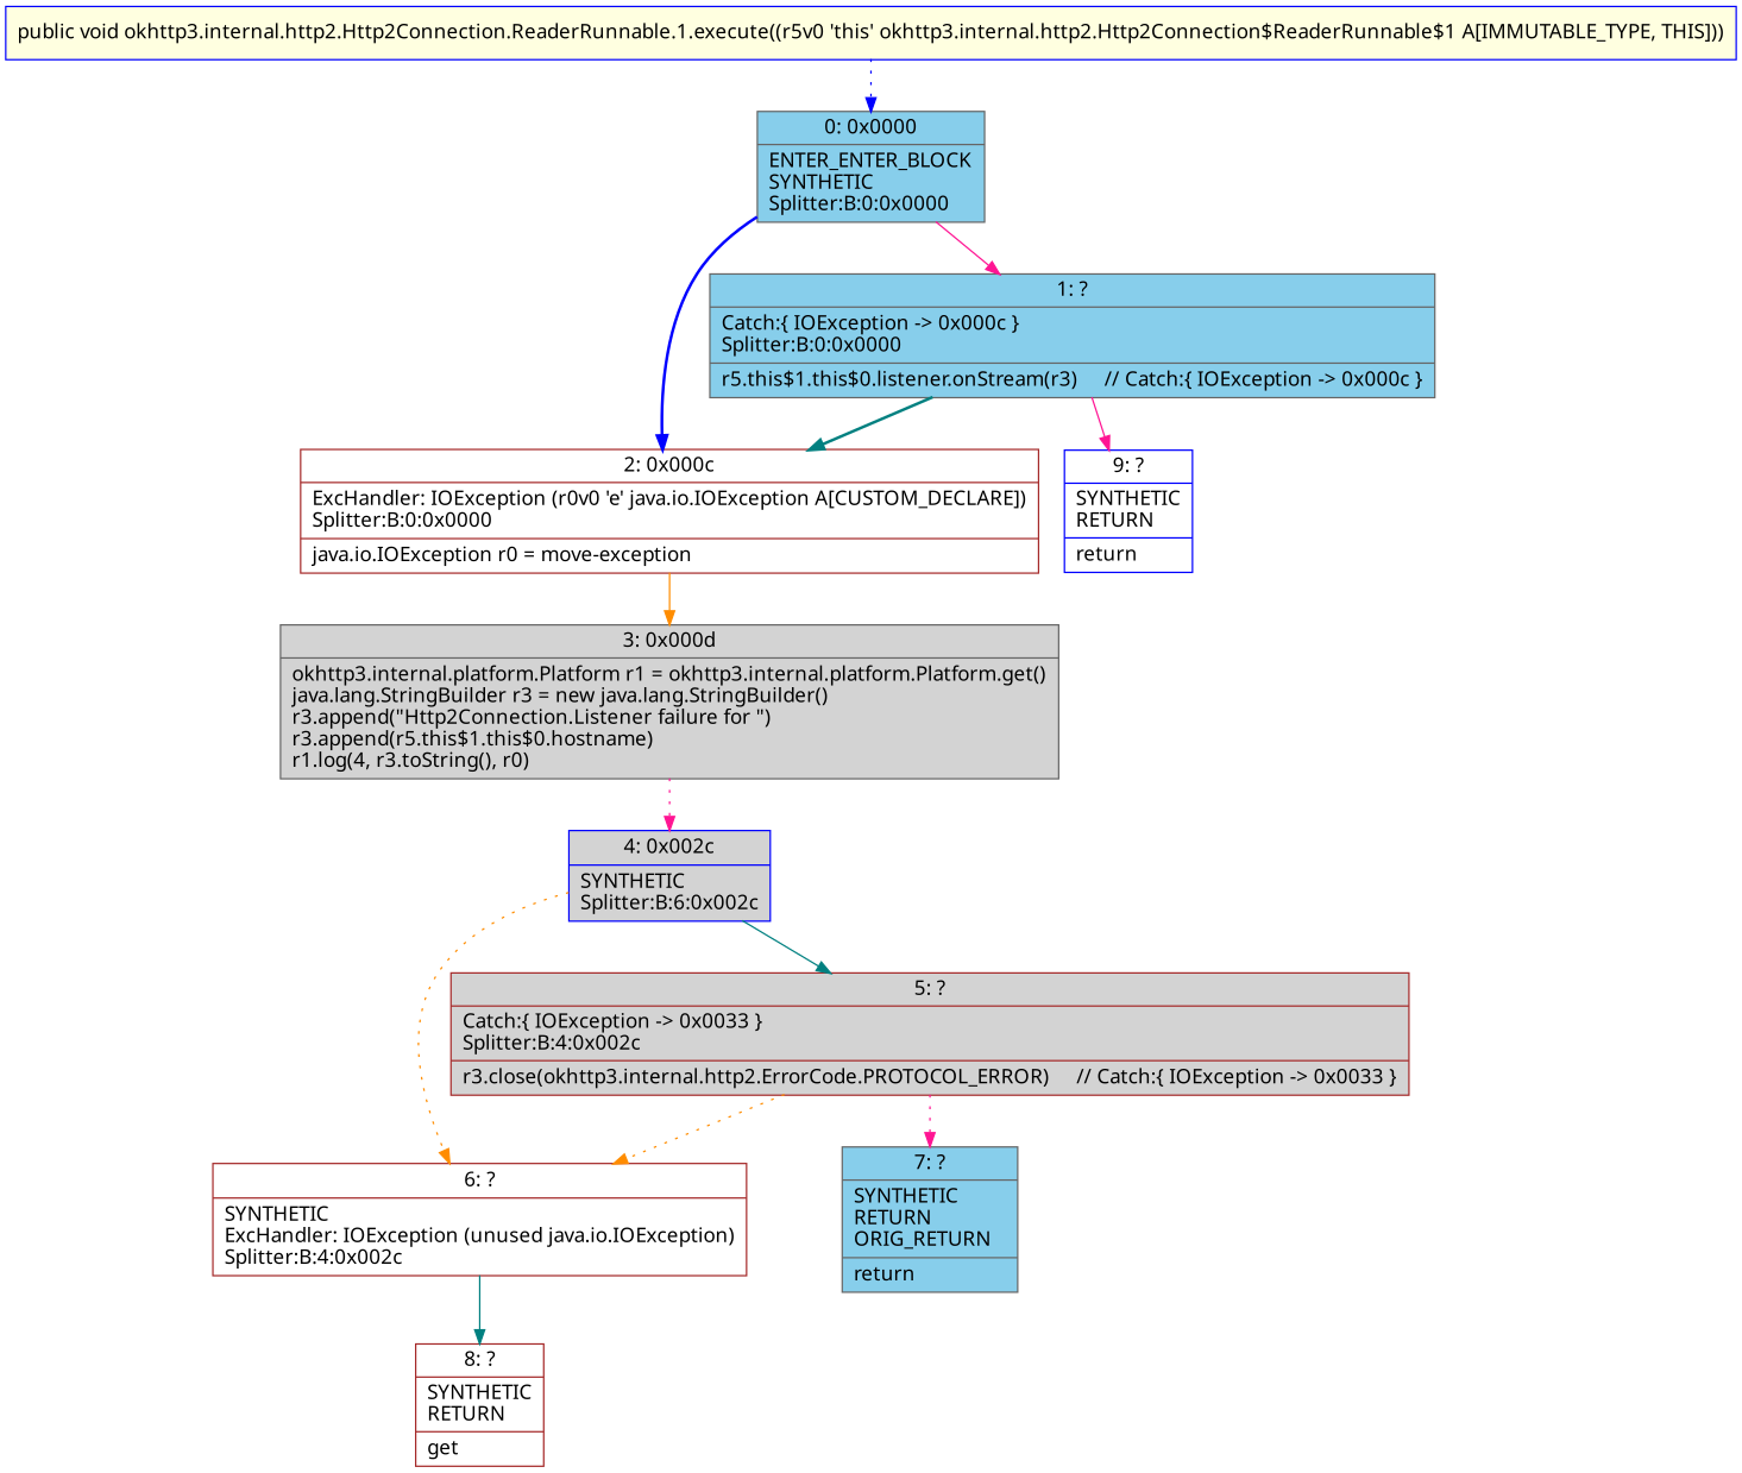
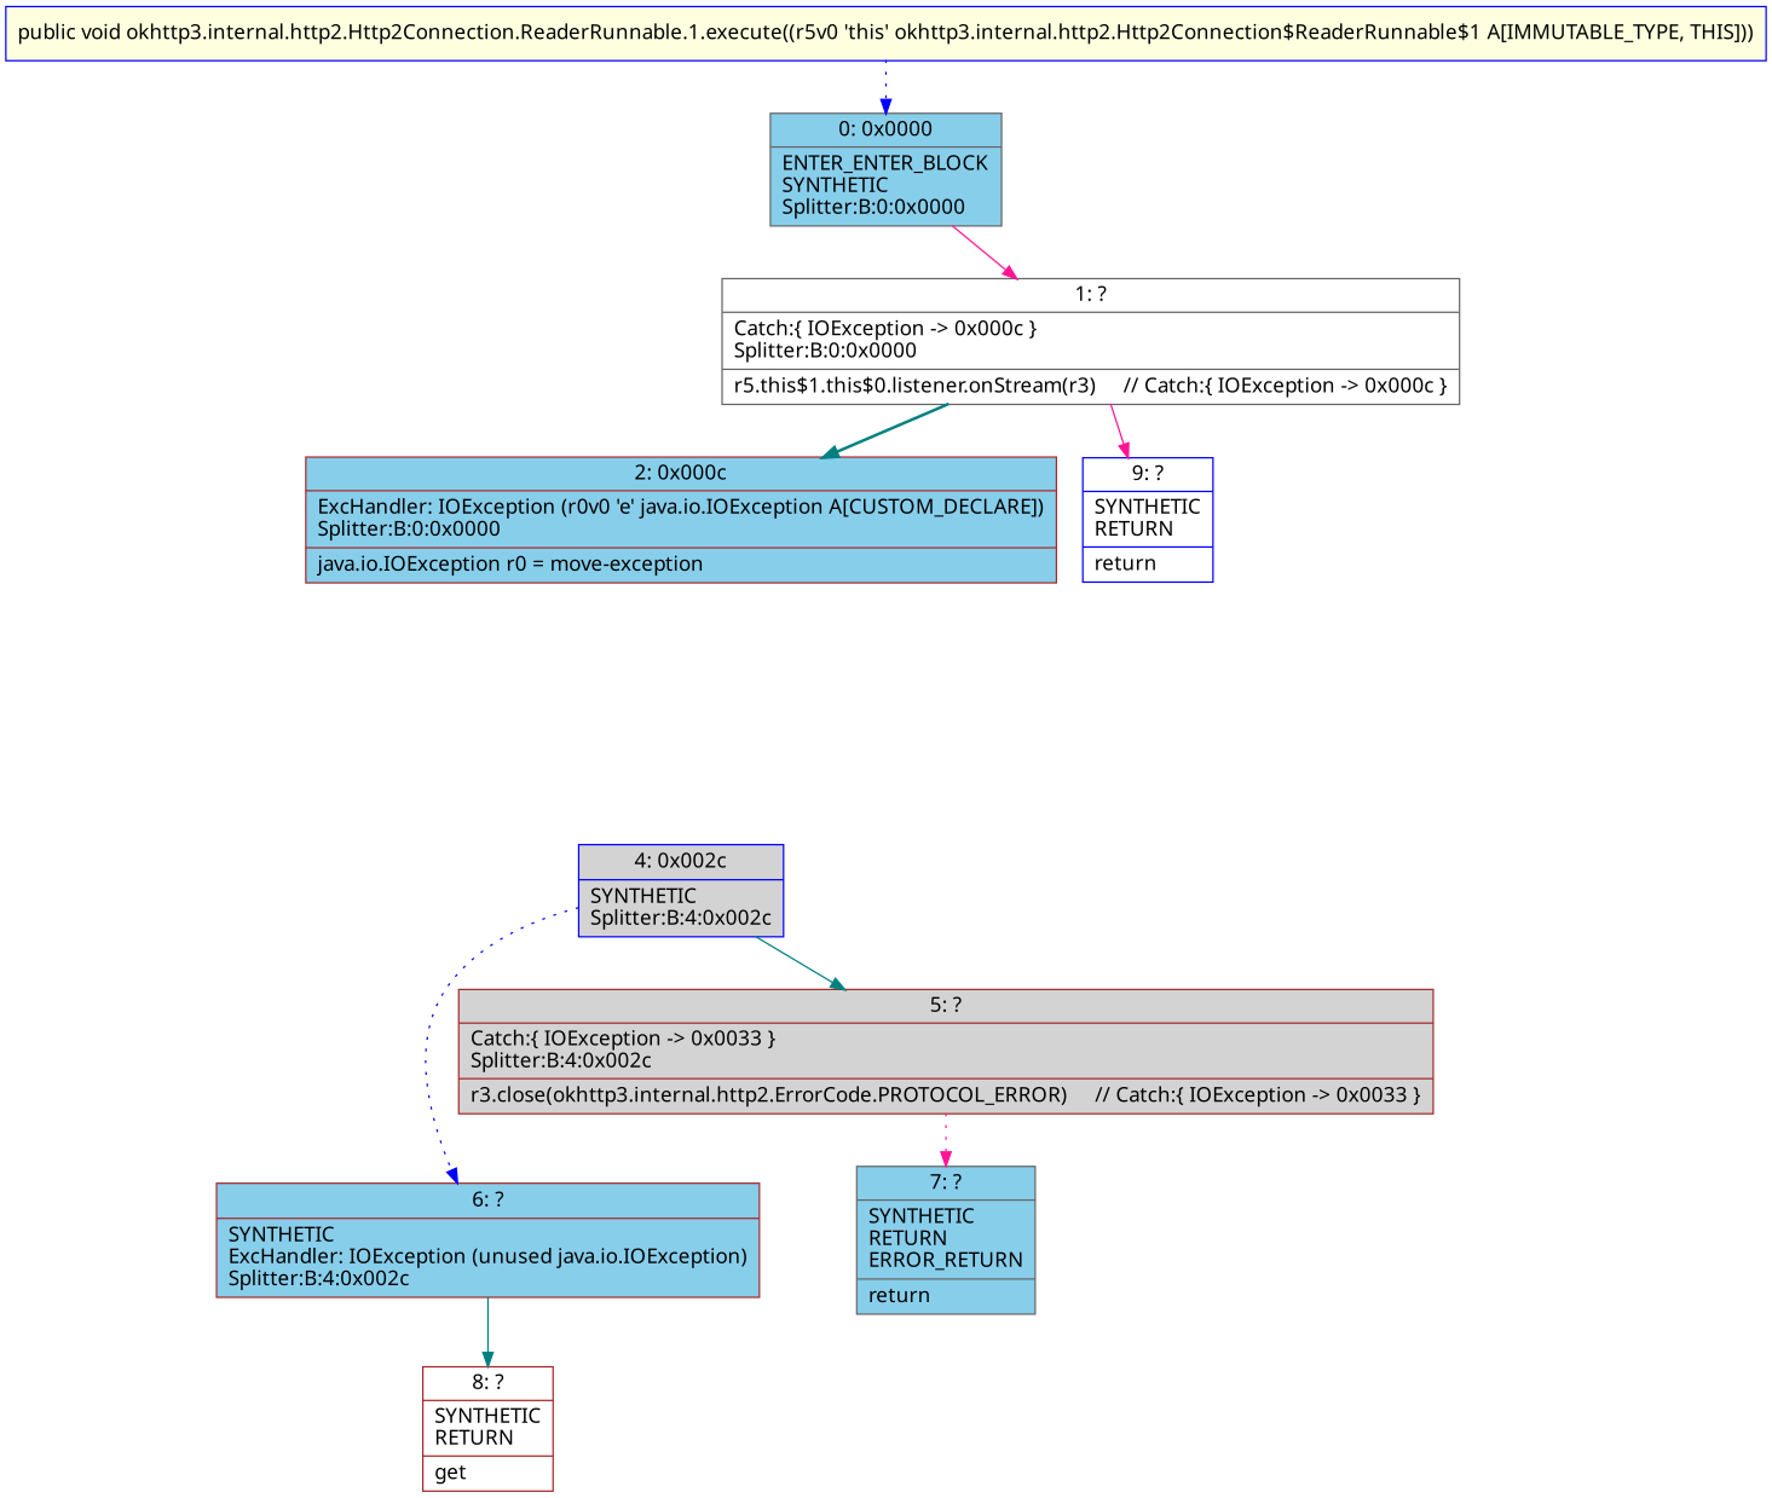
  digraph {
    fontname="Noto Sans"
    node [color=gray40 fillcolor=white fontname="Noto Sans" shape=record style=filled]
    edge [color=deeppink fontname="Noto Sans" style=solid]
    n1 [fillcolor=skyblue label="{0\:\ 0x0000|ENTER_ENTER_BLOCK\lSYNTHETIC\lSplitter:B:0:0x0000\l}"]
-   n2 [fillcolor=skyblue label="{1\:\ ?|Catch:\{ IOException \-\> 0x000c \}\lSplitter:B:0:0x0000\l|r5.this$1.this$0.listener.onStream(r3)     \/\/ Catch:\{ IOException \-\> 0x000c \}\l}"]
-   n3 [color=brown label="{2\:\ 0x000c|ExcHandler: IOException (r0v0 'e' java.io.IOException A[CUSTOM_DECLARE])\lSplitter:B:0:0x0000\l|java.io.IOException r0 = move\-exception\l}"]
+   n2 [label="{1\:\ ?|Catch:\{ IOException \-\> 0x000c \}\lSplitter:B:0:0x0000\l|r5.this$1.this$0.listener.onStream(r3)     \/\/ Catch:\{ IOException \-\> 0x000c \}\l}"]
+   n3 [color=brown fillcolor=skyblue label="{2\:\ 0x000c|ExcHandler: IOException (r0v0 'e' java.io.IOException A[CUSTOM_DECLARE])\lSplitter:B:0:0x0000\l|java.io.IOException r0 = move\-exception\l}"]
    n4 [color=blue label="{9\:\ ?|SYNTHETIC\lRETURN\l|return\l}"]
-   n5 [fillcolor=lightgrey label="{3\:\ 0x000d|okhttp3.internal.platform.Platform r1 = okhttp3.internal.platform.Platform.get()\ljava.lang.StringBuilder r3 = new java.lang.StringBuilder()\lr3.append(\"Http2Connection.Listener failure for \")\lr3.append(r5.this$1.this$0.hostname)\lr1.log(4, r3.toString(), r0)\l}"]
-   n6 [color=blue fillcolor=lightgrey label="{4\:\ 0x002c|SYNTHETIC\lSplitter:B:6:0x002c\l}"]
+   n6 [color=blue fillcolor=lightgrey label="{4\:\ 0x002c|SYNTHETIC\lSplitter:B:4:0x002c\l}"]
    n7 [color=brown fillcolor=lightgrey label="{5\:\ ?|Catch:\{ IOException \-\> 0x0033 \}\lSplitter:B:4:0x002c\l|r3.close(okhttp3.internal.http2.ErrorCode.PROTOCOL_ERROR)     \/\/ Catch:\{ IOException \-\> 0x0033 \}\l}"]
-   n8 [color=brown label="{6\:\ ?|SYNTHETIC\lExcHandler: IOException (unused java.io.IOException)\lSplitter:B:4:0x002c\l}"]
-   n9 [fillcolor=skyblue label="{7\:\ ?|SYNTHETIC\lRETURN\lORIG_RETURN\l|return\l}"]
+   n8 [color=brown fillcolor=skyblue label="{6\:\ ?|SYNTHETIC\lExcHandler: IOException (unused java.io.IOException)\lSplitter:B:4:0x002c\l}"]
+   n9 [fillcolor=skyblue label="{7\:\ ?|SYNTHETIC\lRETURN\lERROR_RETURN\l|return\l}"]
    n10 [color=brown label="{8\:\ ?|SYNTHETIC\lRETURN\l|get\l}"]
    n11 [color=blue fillcolor=lightyellow label="{public void okhttp3.internal.http2.Http2Connection.ReaderRunnable.1.execute((r5v0 'this' okhttp3.internal.http2.Http2Connection$ReaderRunnable$1 A[IMMUTABLE_TYPE, THIS])) }"]
    n1 -> n2
-   n1 -> n3 [color=blue style=bold]
    n2 -> n3 [color=teal style=bold]
    n2 -> n4
-   n3 -> n5 [color=darkorange]
-   n5 -> n6 [style=dotted]
    n6 -> n7 [color=teal]
-   n6 -> n8 [color=darkorange style=dotted]
-   n7 -> n8 [color=darkorange style=dotted]
+   n6 -> n8 [color=blue style=dotted]
    n7 -> n9 [style=dotted]
    n8 -> n10 [color=teal]
    n11 -> n1 [color=blue style=dotted]
  }
